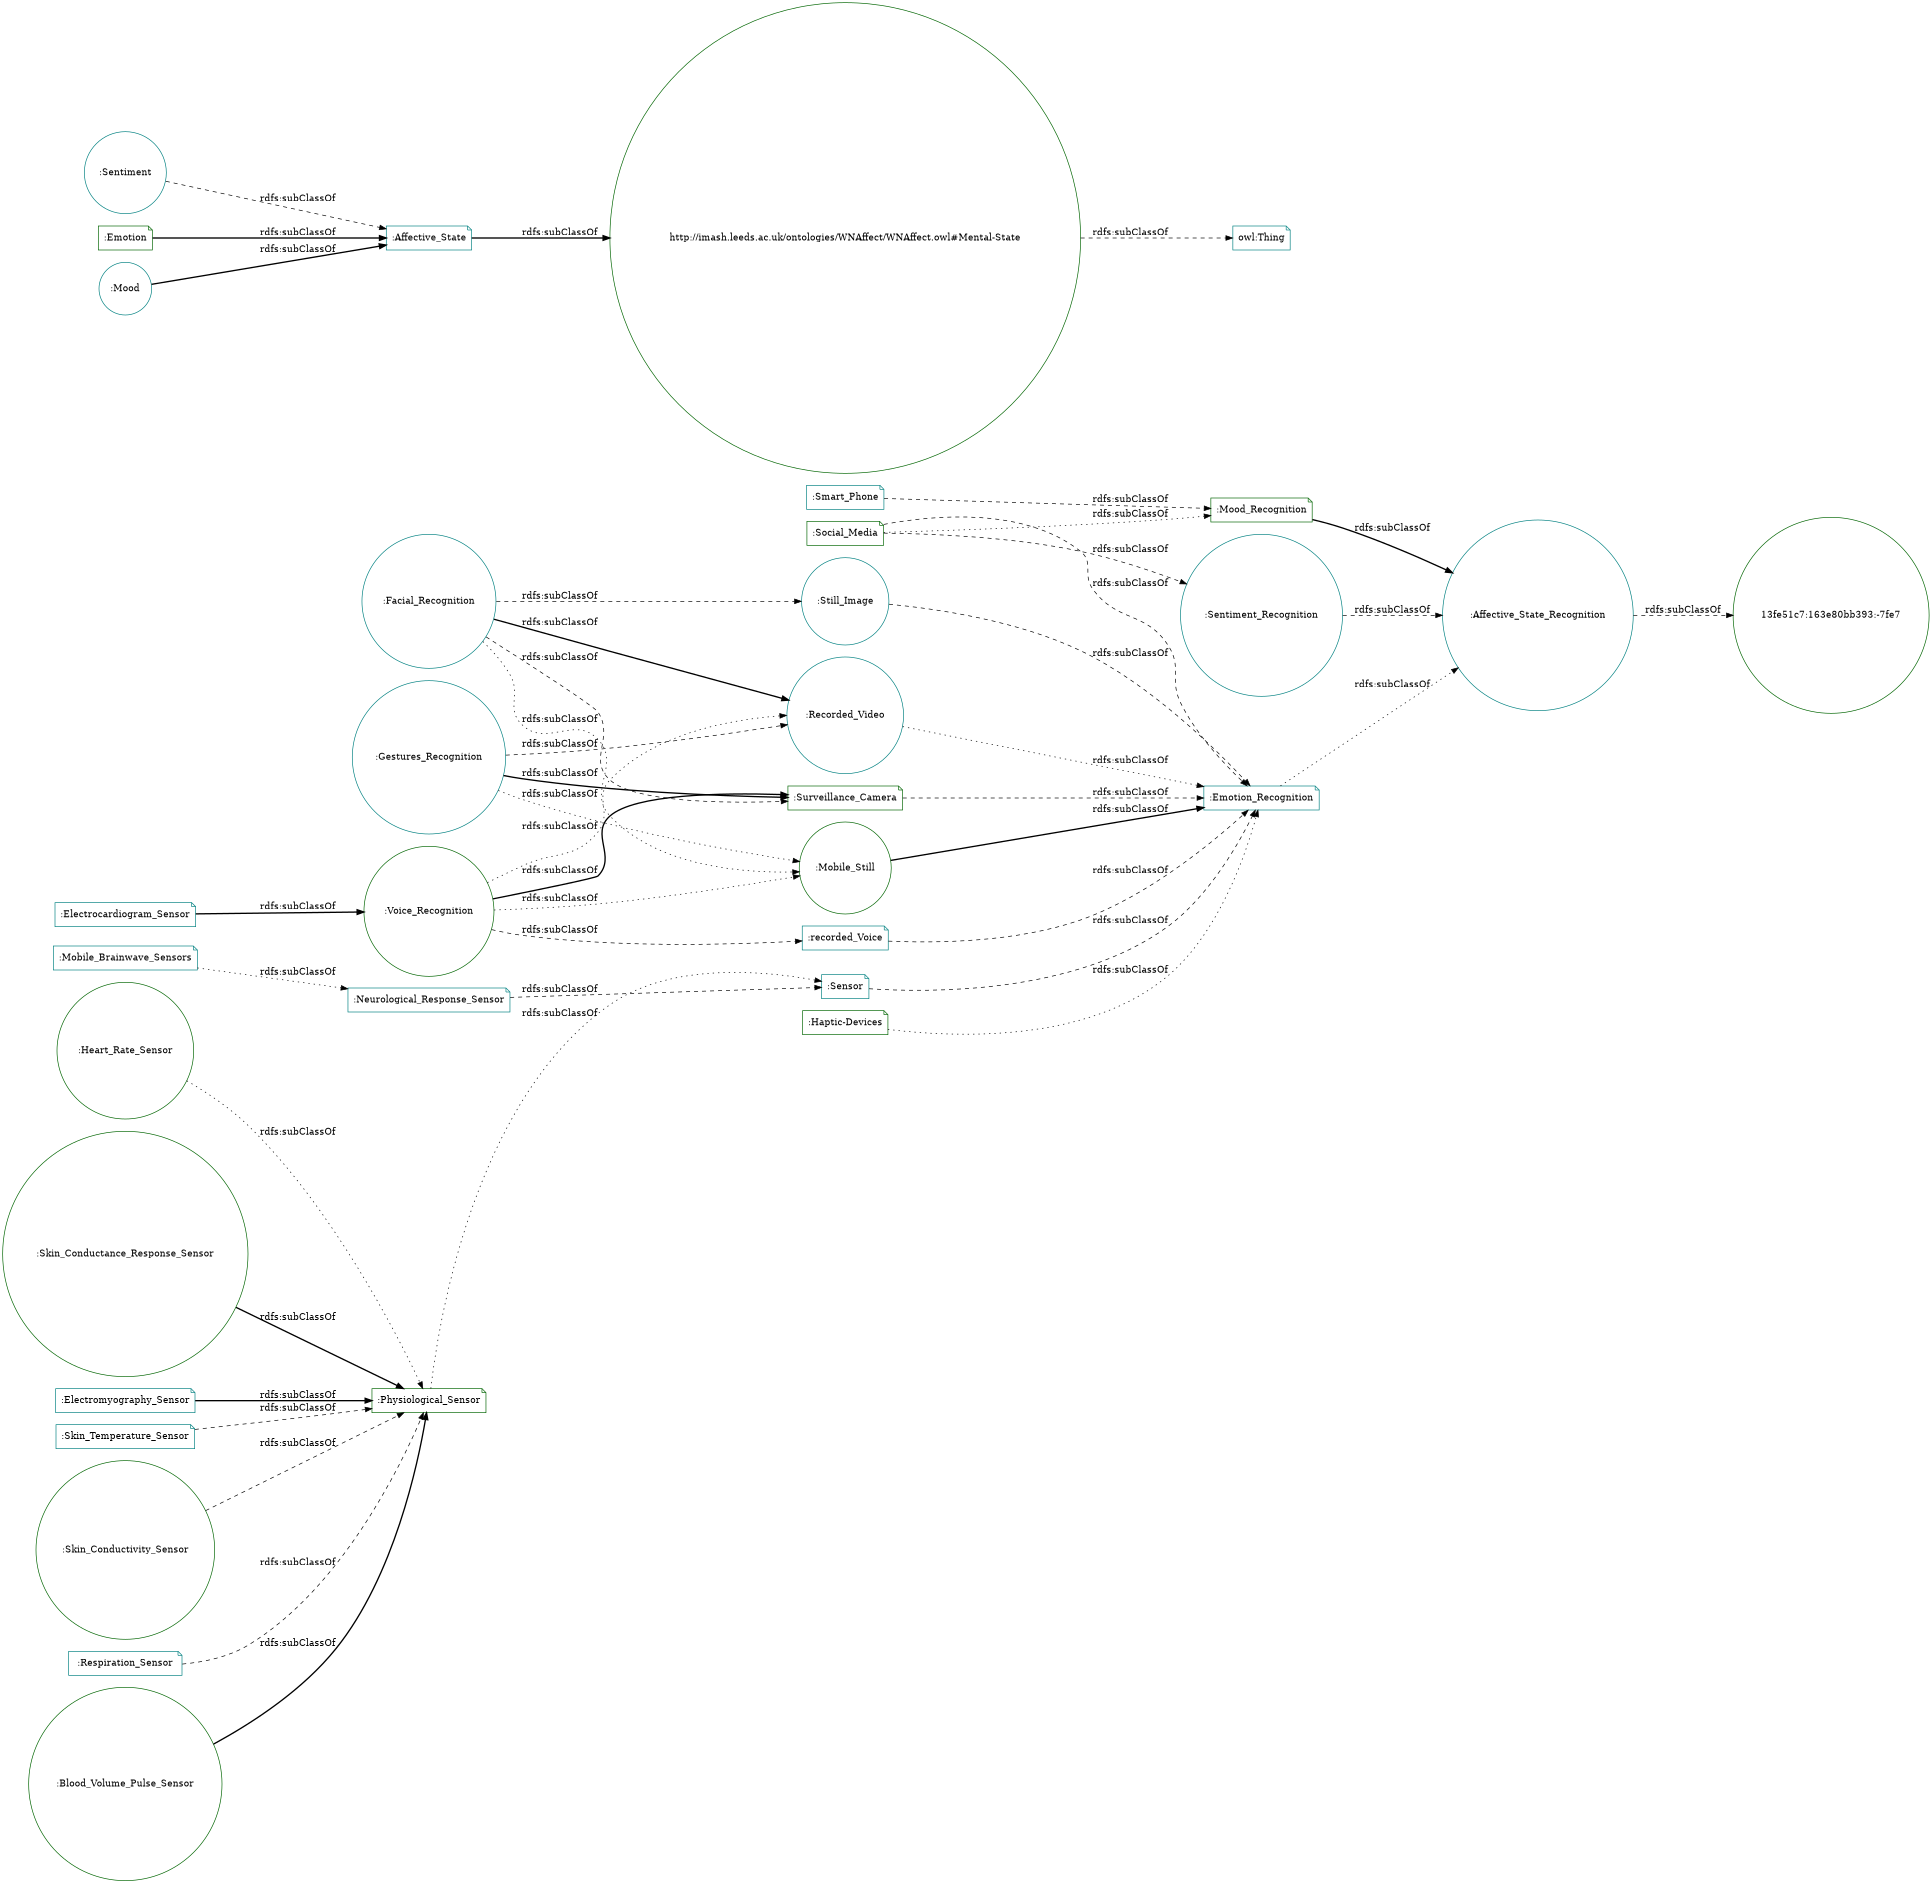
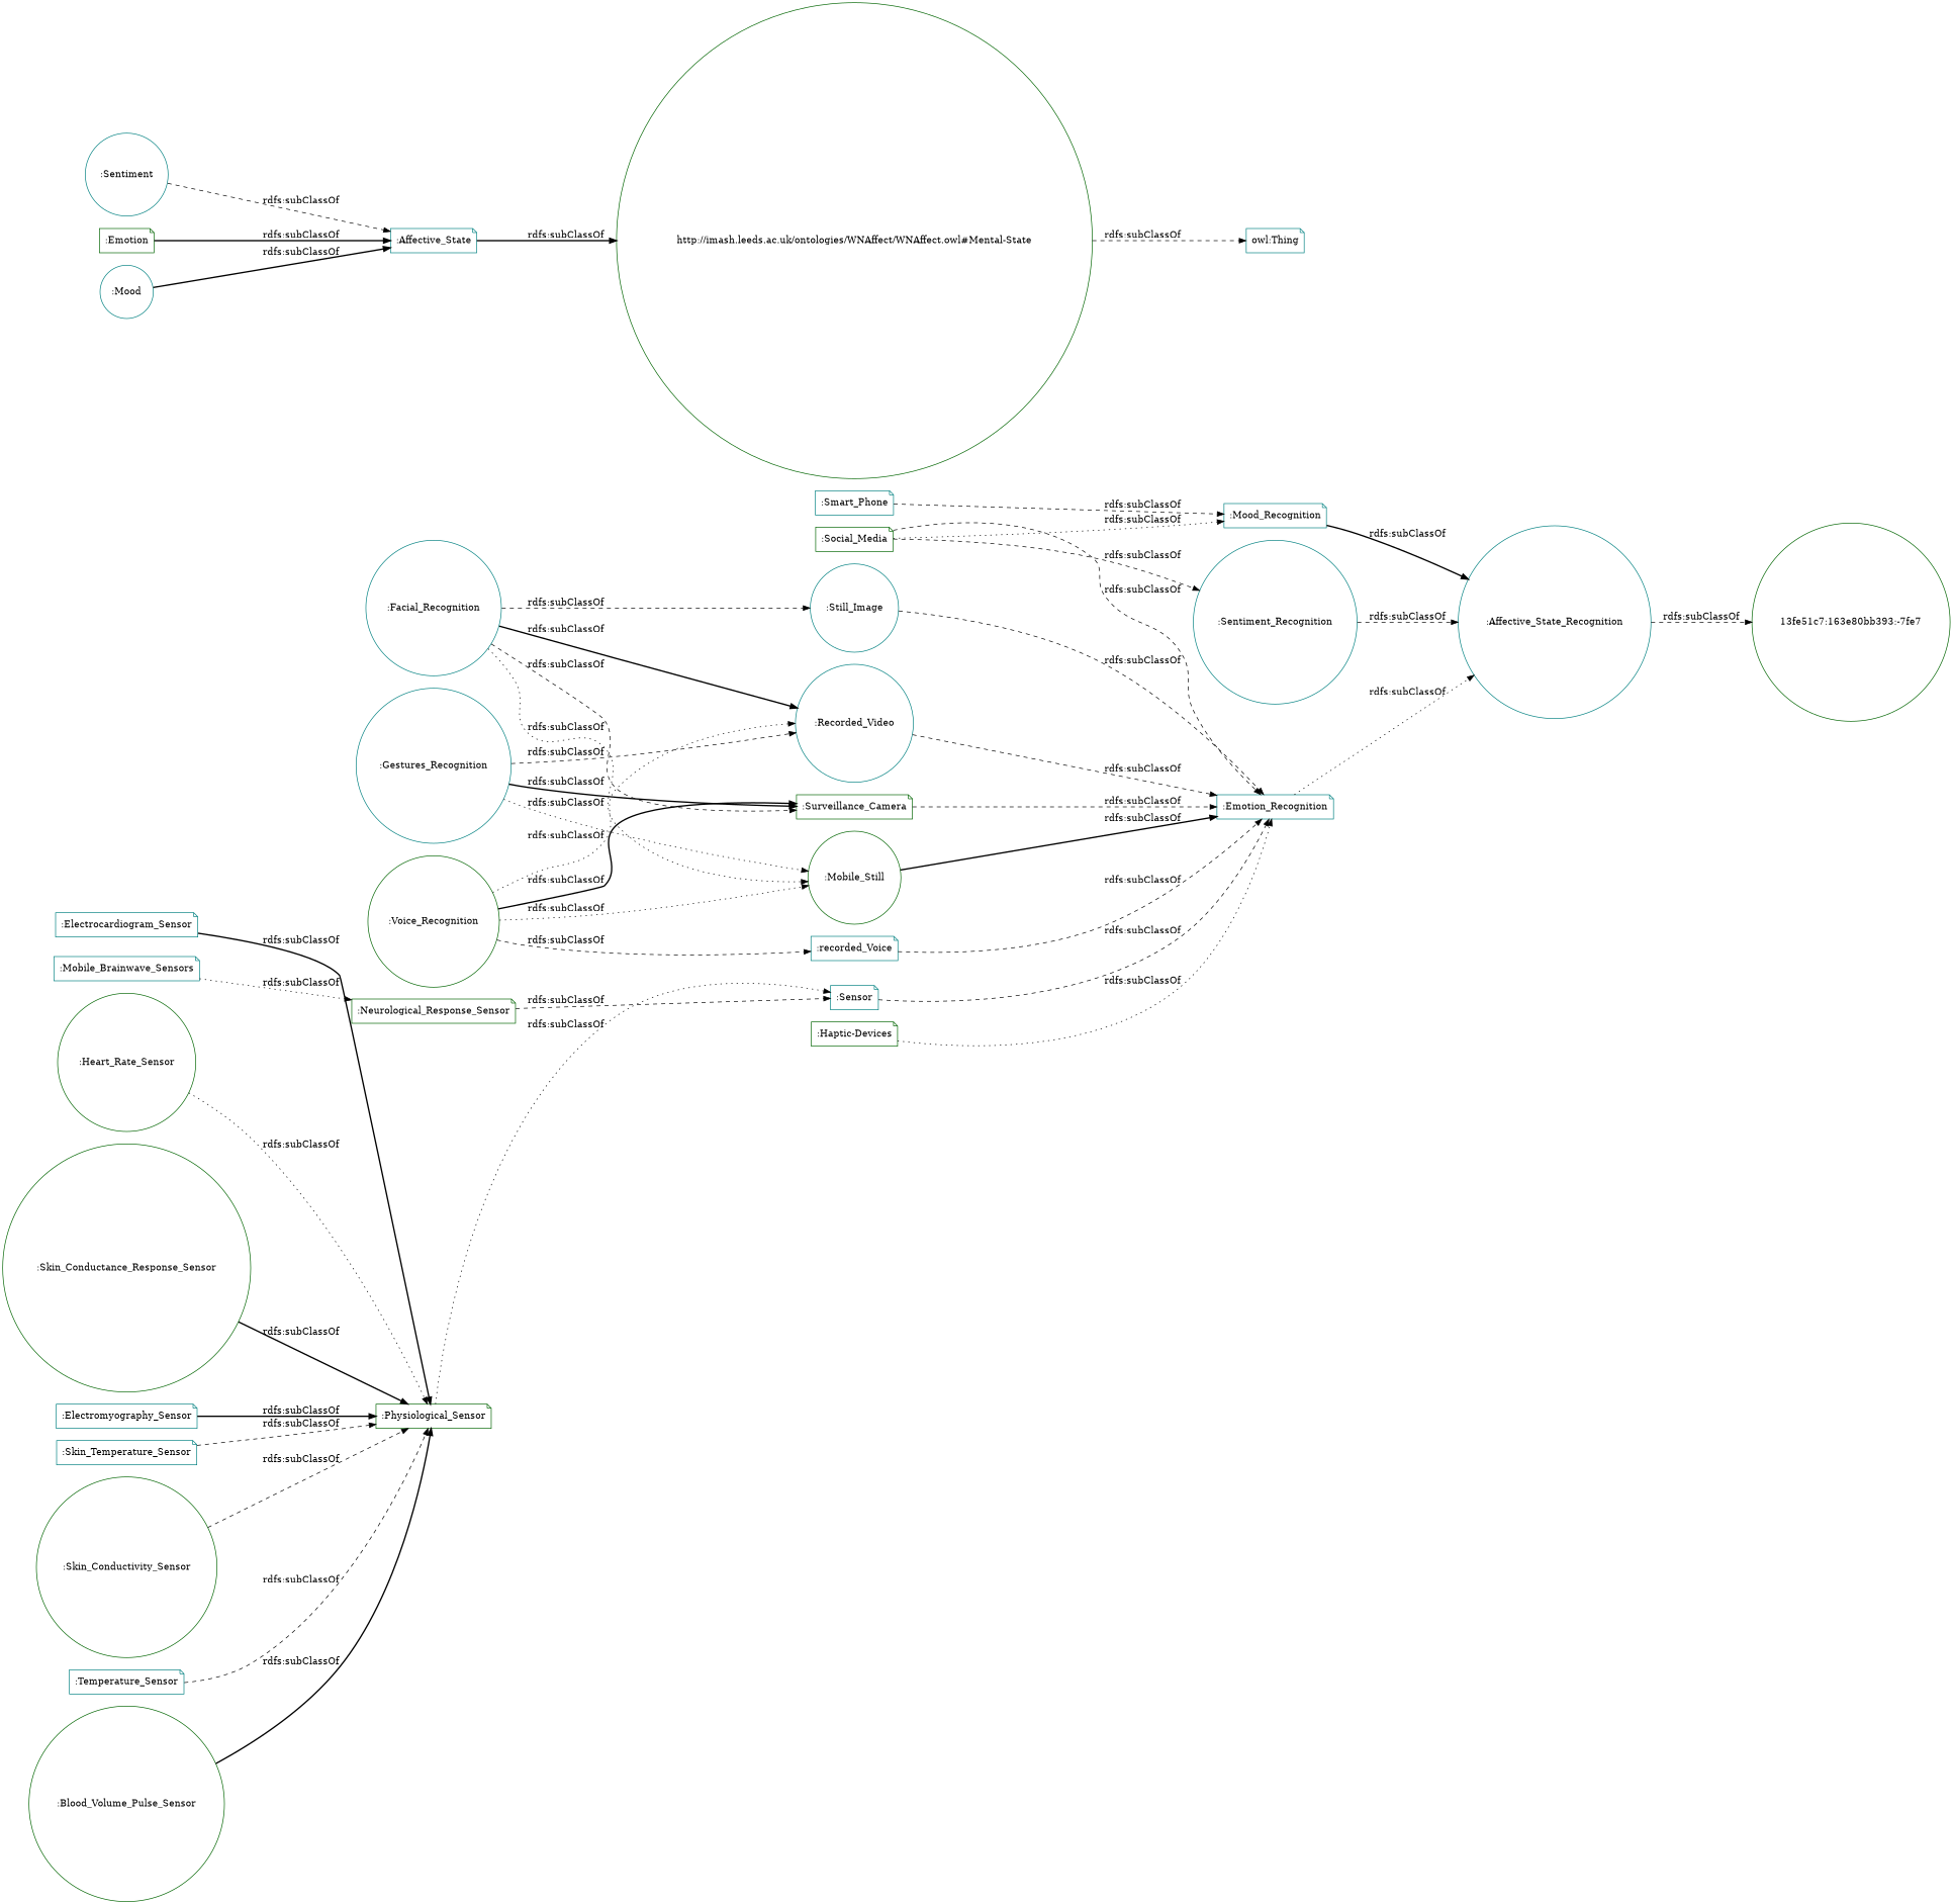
  digraph {
    rankdir=LR
    node [color=teal shape=note]
    edge [style=dashed]
    n1 [color=darkgreen label=":Mobile_Still" shape=circle]
    ":Emotion_Recognition"
    ":Affective_State_Recognition" [shape=circle]
    ":Voice_Recognition" [color=darkgreen shape=circle]
    ":recorded_Voice"
    ":Recorded_Video" [shape=circle]
    ":Surveillance_Camera" [color=darkgreen]
    ":Sentiment" [shape=circle]
    ":Affective_State"
    "http://imash.leeds.ac.uk/ontologies/WNAffect/WNAffect.owl#Mental-State" [color=darkgreen shape=circle]
    ":Heart_Rate_Sensor" [color=darkgreen shape=circle]
    ":Physiological_Sensor" [color=darkgreen]
    ":Sensor"
-   ":Neurological_Response_Sensor"
+   ":Neurological_Response_Sensor" [color=darkgreen]
    ":Haptic-Devices" [color=darkgreen]
    ":Electrocardiogram_Sensor"
    ":Still_Image" [shape=circle]
    ":Emotion" [color=darkgreen]
    ":Skin_Conductance_Response_Sensor" [color=darkgreen shape=circle]
    ":Mood" [shape=circle]
    ":Mobile_Brainwave_Sensors"
    "owl:Thing"
    ":Electromyography_Sensor"
    "13fe51c7:163e80bb393:-7fe7" [color=darkgreen shape=circle]
    ":Skin_Temperature_Sensor"
    ":Facial_Recognition" [shape=circle]
    ":Skin_Conductivity_Sensor" [color=darkgreen shape=circle]
    ":Gestures_Recognition" [shape=circle]
-   ":Mood_Recognition" [color=darkgreen]
+   ":Mood_Recognition"
    ":Smart_Phone"
    ":Sentiment_Recognition" [shape=circle]
    ":Social_Media" [color=darkgreen]
-   ":Respiration_Sensor"
+   ":Respiration_Sensor" [label=":Temperature_Sensor"]
    ":Blood_Volume_Pulse_Sensor" [color=darkgreen shape=circle]
    n1 -> ":Emotion_Recognition" [label="rdfs:subClassOf" style=bold]
    ":Emotion_Recognition" -> ":Affective_State_Recognition" [label="rdfs:subClassOf" style=dotted]
    ":Affective_State_Recognition" -> "13fe51c7:163e80bb393:-7fe7" [label="rdfs:subClassOf"]
    ":Voice_Recognition" -> n1 [label="rdfs:subClassOf" style=dotted]
    ":Voice_Recognition" -> ":recorded_Voice" [label="rdfs:subClassOf"]
    ":Voice_Recognition" -> ":Recorded_Video" [label="rdfs:subClassOf" style=dotted]
    ":Voice_Recognition" -> ":Surveillance_Camera" [label="rdfs:subClassOf" style=bold]
    ":recorded_Voice" -> ":Emotion_Recognition" [label="rdfs:subClassOf"]
-   ":Recorded_Video" -> ":Emotion_Recognition" [label="rdfs:subClassOf" style=dotted]
+   ":Recorded_Video" -> ":Emotion_Recognition" [label="rdfs:subClassOf"]
    ":Surveillance_Camera" -> ":Emotion_Recognition" [label="rdfs:subClassOf"]
    ":Sentiment" -> ":Affective_State" [label="rdfs:subClassOf"]
    ":Affective_State" -> "http://imash.leeds.ac.uk/ontologies/WNAffect/WNAffect.owl#Mental-State" [label="rdfs:subClassOf" style=bold]
    "http://imash.leeds.ac.uk/ontologies/WNAffect/WNAffect.owl#Mental-State" -> "owl:Thing" [label="rdfs:subClassOf"]
    ":Heart_Rate_Sensor" -> ":Physiological_Sensor" [label="rdfs:subClassOf" style=dotted]
    ":Physiological_Sensor" -> ":Sensor" [label="rdfs:subClassOf" style=dotted]
    ":Sensor" -> ":Emotion_Recognition" [label="rdfs:subClassOf"]
    ":Neurological_Response_Sensor" -> ":Sensor" [label="rdfs:subClassOf"]
    ":Haptic-Devices" -> ":Emotion_Recognition" [label="rdfs:subClassOf" style=dotted]
-   ":Electrocardiogram_Sensor" -> ":Voice_Recognition" [label="rdfs:subClassOf" style=bold]
+   ":Electrocardiogram_Sensor" -> ":Physiological_Sensor" [label="rdfs:subClassOf" style=bold]
    ":Still_Image" -> ":Emotion_Recognition" [label="rdfs:subClassOf"]
    ":Emotion" -> ":Affective_State" [label="rdfs:subClassOf" style=bold]
    ":Skin_Conductance_Response_Sensor" -> ":Physiological_Sensor" [label="rdfs:subClassOf" style=bold]
    ":Mood" -> ":Affective_State" [label="rdfs:subClassOf" style=bold]
    ":Mobile_Brainwave_Sensors" -> ":Neurological_Response_Sensor" [label="rdfs:subClassOf" style=dotted]
    ":Electromyography_Sensor" -> ":Physiological_Sensor" [label="rdfs:subClassOf" style=bold]
    ":Skin_Temperature_Sensor" -> ":Physiological_Sensor" [label="rdfs:subClassOf"]
    ":Facial_Recognition" -> n1 [label="rdfs:subClassOf" style=dotted]
    ":Facial_Recognition" -> ":Recorded_Video" [label="rdfs:subClassOf" style=bold]
    ":Facial_Recognition" -> ":Surveillance_Camera" [label="rdfs:subClassOf"]
    ":Facial_Recognition" -> ":Still_Image" [label="rdfs:subClassOf"]
    ":Skin_Conductivity_Sensor" -> ":Physiological_Sensor" [label="rdfs:subClassOf"]
    ":Gestures_Recognition" -> n1 [label="rdfs:subClassOf" style=dotted]
    ":Gestures_Recognition" -> ":Recorded_Video" [label="rdfs:subClassOf"]
    ":Gestures_Recognition" -> ":Surveillance_Camera" [label="rdfs:subClassOf" style=bold]
    ":Mood_Recognition" -> ":Affective_State_Recognition" [label="rdfs:subClassOf" style=bold]
    ":Smart_Phone" -> ":Mood_Recognition" [label="rdfs:subClassOf"]
    ":Sentiment_Recognition" -> ":Affective_State_Recognition" [label="rdfs:subClassOf"]
    ":Social_Media" -> ":Emotion_Recognition" [label="rdfs:subClassOf"]
    ":Social_Media" -> ":Mood_Recognition" [label="rdfs:subClassOf" style=dotted]
    ":Social_Media" -> ":Sentiment_Recognition" [label="rdfs:subClassOf"]
    ":Respiration_Sensor" -> ":Physiological_Sensor" [label="rdfs:subClassOf"]
    ":Blood_Volume_Pulse_Sensor" -> ":Physiological_Sensor" [label="rdfs:subClassOf" style=bold]
  }
